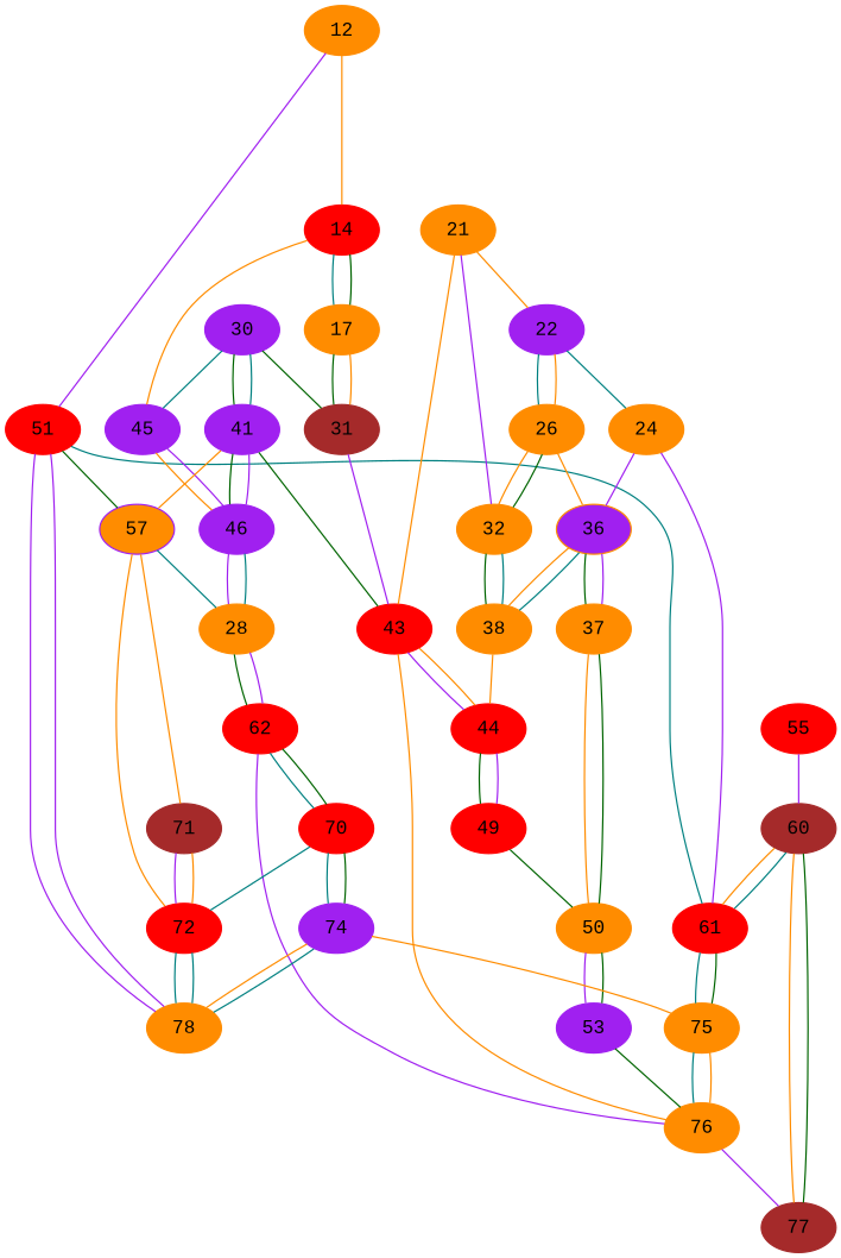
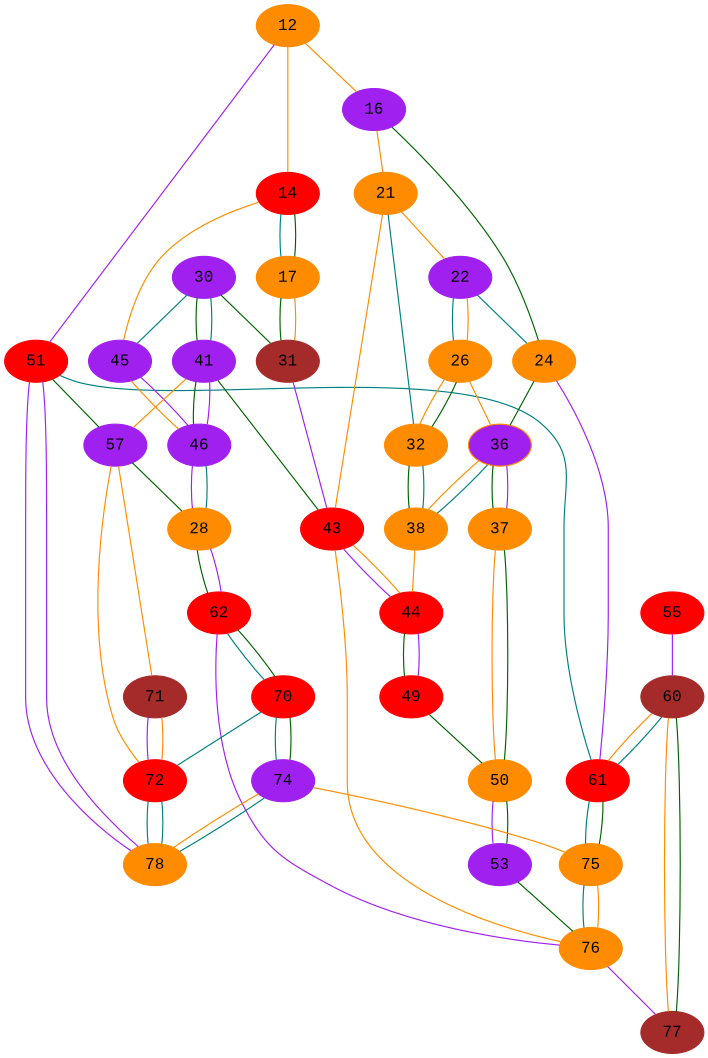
  graph {
    fontname="Liberation Mono"
    node [color=darkorange fontname="Liberation Mono" style=filled]
    edge [color=darkorange fontname="Liberation Mono"]
    12 [super="+2+11"]
    14 [color=red super="+13"]
+   16 [color=purple super="+7+10"]
    51 [color=red super="+3"]
    17
    45 [color=purple super="+29+18"]
    21 [super="+20"]
    24 [super="+23+9"]
    61 [color=red super="+4+25"]
-   57 [color=purple super="+48+19+52" fillcolor=darkorange]
+   57 [color=purple super="+48+19+52"]
    78
    31 [color=brown]
    46 [color=purple]
    22 [color=purple]
    32
    43 [color=red super="+42+34"]
    36 [fillcolor=purple super="+27+35"]
    26
    38
    44 [color=red super="+39+40"]
    76 [super="+65+66"]
    37
    75
    30 [color=purple]
    41 [color=purple]
    50
    53 [color=purple]
    49 [color=red]
    n29 [label=28]
    77 [color=brown super="+73"]
    71 [color=brown]
    72 [color=red super="+69+68"]
    62 [color=red]
    55 [color=red]
    60 [color=brown super="+59"]
    70 [color=red]
    74 [color=purple]
    12 -- 14 [weight=2]
+   12 -- 16 [weight=2]
    12 -- 51 [color=purple]
    14 -- 17 [color=teal]
    14 -- 17 [color=darkgreen]
    14 -- 45
+   16 -- 21
+   16 -- 24 [color=darkgreen]
    51 -- 61 [color=teal weight=2]
    51 -- 57 [color=darkgreen weight=2]
    51 -- 78 [color=purple]
    51 -- 78 [color=purple]
    17 -- 31 [color=darkgreen]
    17 -- 31
    45 -- 46
    45 -- 46 [color=purple]
    21 -- 22
-   21 -- 32 [color=purple]
+   21 -- 32 [color=teal]
    21 -- 43
    24 -- 61 [color=purple weight=2]
-   24 -- 36 [color=purple weight=2]
+   24 -- 36 [color=darkgreen weight=2]
    61 -- 75 [color=teal]
    61 -- 75 [color=darkgreen]
-   57 -- n29 [color=teal]
+   57 -- n29 [color=darkgreen]
    57 -- 71
    57 -- 72
    31 -- 43 [color=purple]
    46 -- n29 [color=purple]
    46 -- n29 [color=teal]
    22 -- 24 [color=teal]
    22 -- 26 [color=teal]
    22 -- 26
    32 -- 38 [color=darkgreen]
    32 -- 38 [color=teal]
    43 -- 44 [color=purple weight=2]
    43 -- 44
    43 -- 76
    36 -- 38
    36 -- 38 [color=teal]
    36 -- 37 [color=darkgreen weight=2]
    36 -- 37 [color=purple]
    26 -- 32
    26 -- 32 [color=darkgreen]
    26 -- 36
    38 -- 44
    44 -- 49 [color=darkgreen weight=2]
    44 -- 49 [color=purple]
    76 -- 77 [color=purple weight=2]
    37 -- 50
    37 -- 50 [color=darkgreen]
    75 -- 76 [color=teal]
    75 -- 76
    30 -- 45 [color=teal]
    30 -- 31 [color=darkgreen]
    30 -- 41 [color=darkgreen]
    30 -- 41 [color=teal]
    41 -- 57 [weight=2]
    41 -- 46 [color=darkgreen]
    41 -- 46 [color=purple]
    41 -- 43 [color=darkgreen]
    50 -- 53 [color=purple]
    50 -- 53 [color=darkgreen]
    53 -- 76 [color=darkgreen]
    49 -- 50 [color=darkgreen]
    n29 -- 62 [color=darkgreen]
    n29 -- 62 [color=purple]
    71 -- 72 [color=purple weight=2]
    71 -- 72
    72 -- 78 [color=teal]
    72 -- 78 [color=teal]
    62 -- 76 [color=purple]
    62 -- 70 [color=teal]
    62 -- 70 [color=darkgreen]
    55 -- 60 [color=purple]
    60 -- 61 [weight=2]
    60 -- 61 [color=teal]
    60 -- 77 [weight=2]
    60 -- 77 [color=darkgreen]
    70 -- 72 [color=teal]
    70 -- 74 [color=teal]
    70 -- 74 [color=darkgreen]
    74 -- 78
    74 -- 78 [color=teal]
    74 -- 75
  }
